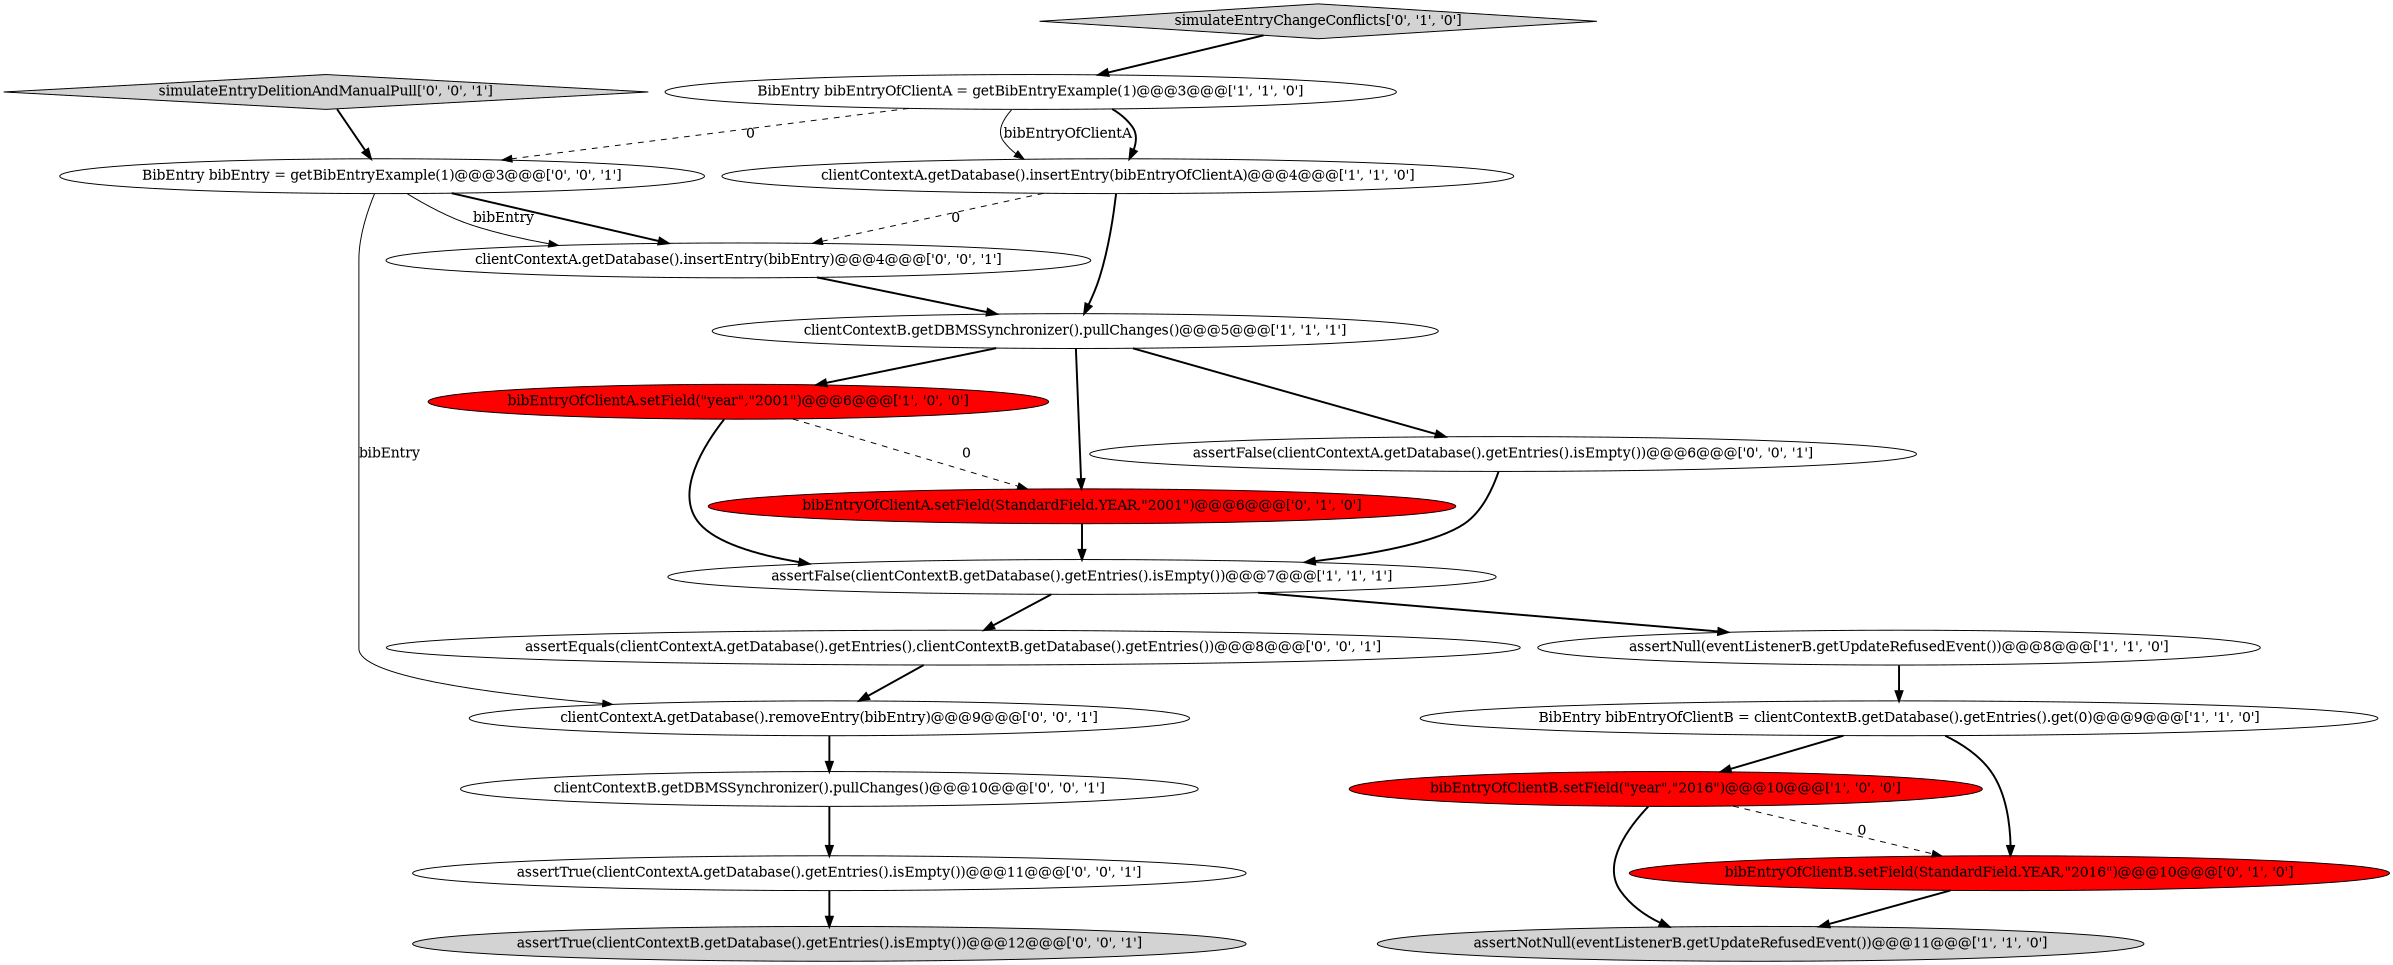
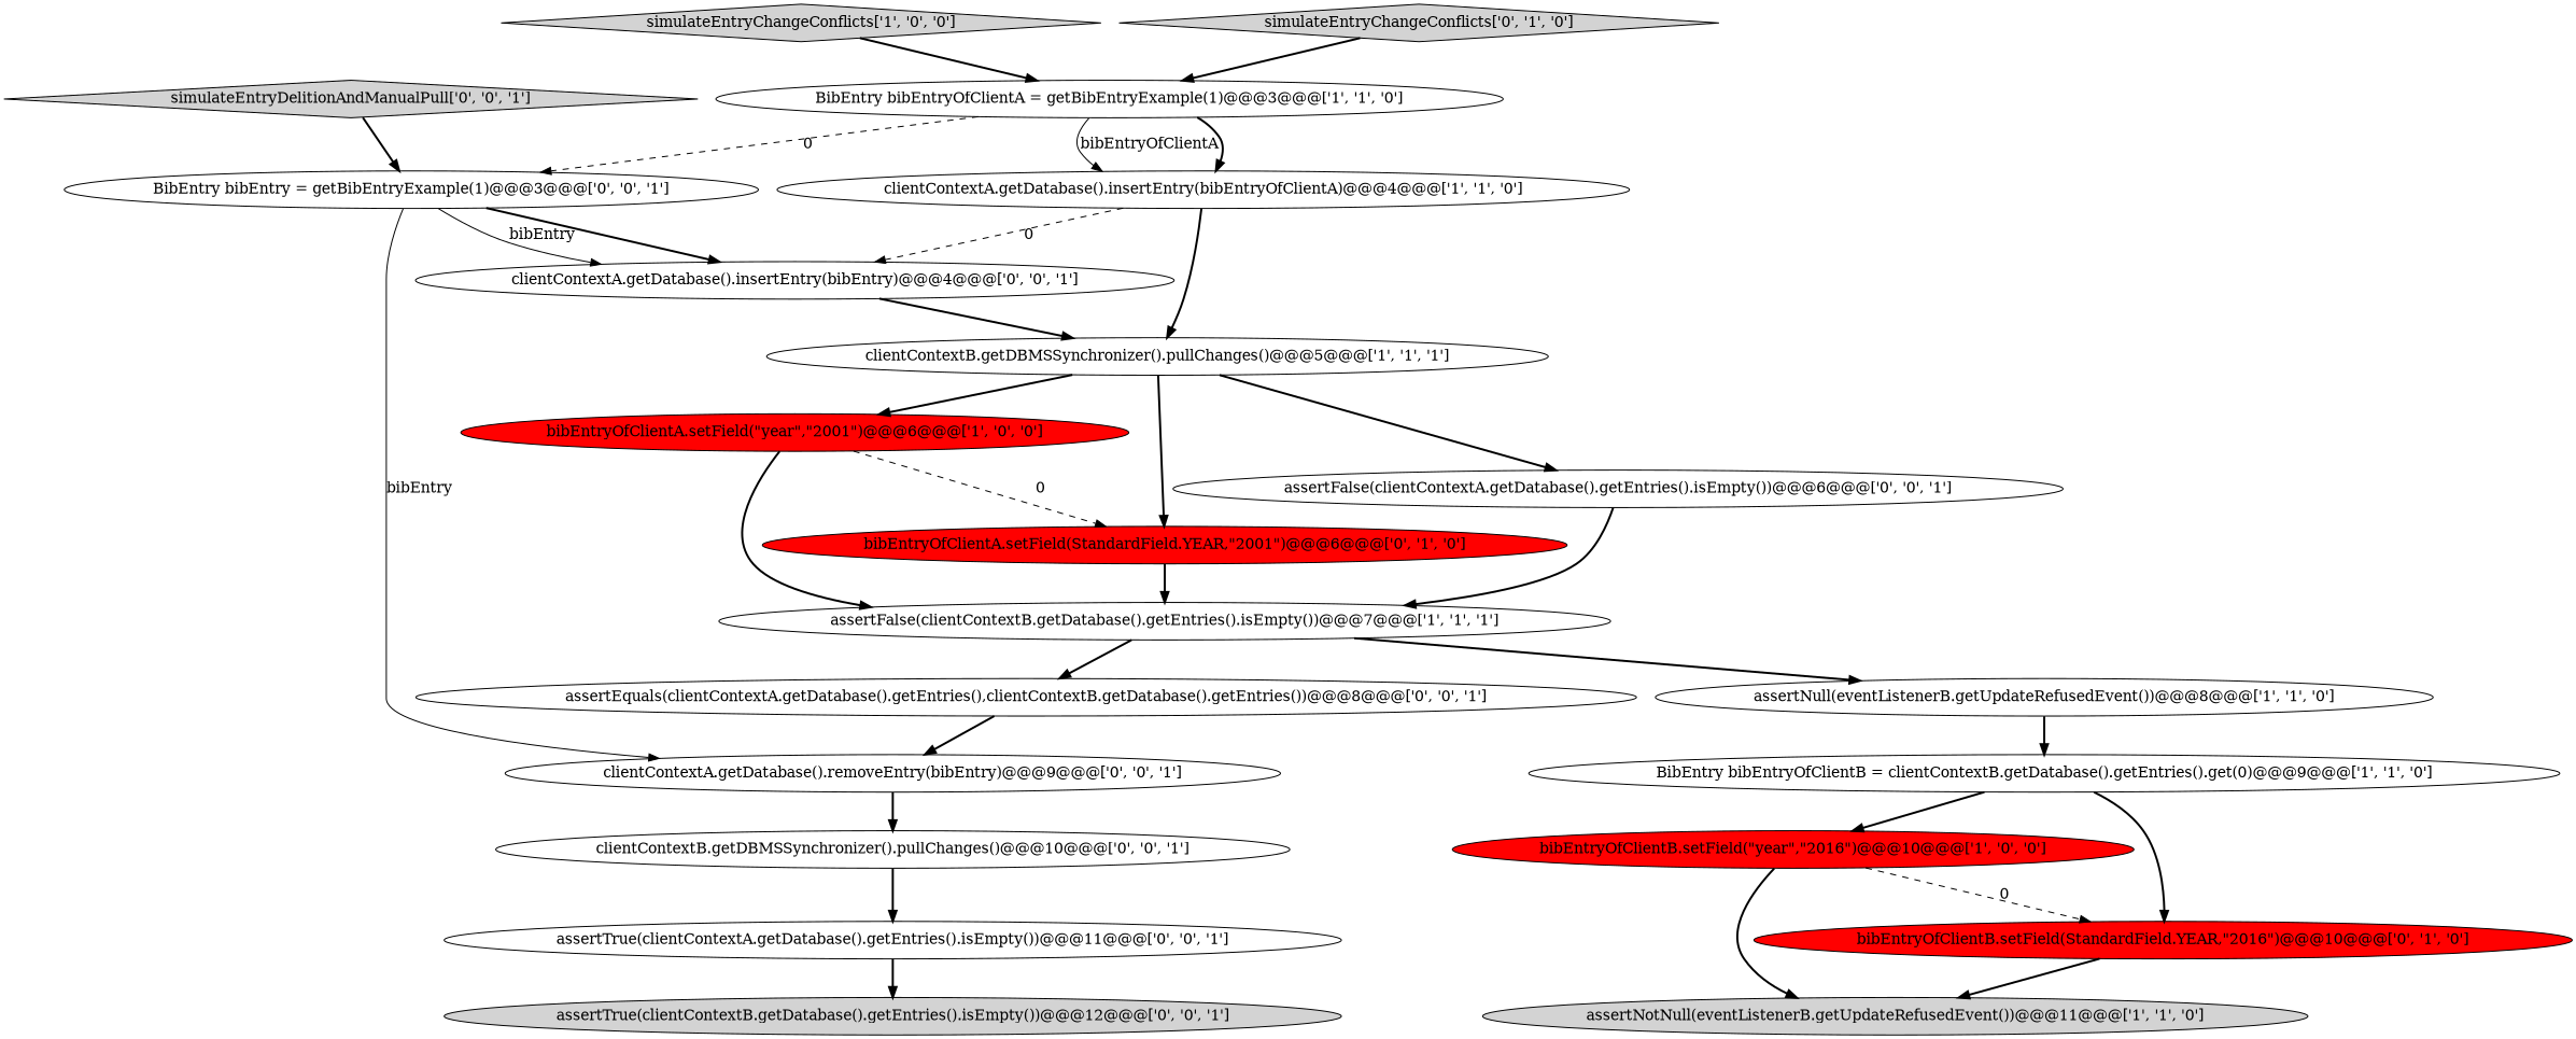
  digraph {
    fontname="DejaVu Serif"
    node [fillcolor=white shape=ellipse style=filled fontname="DejaVu Serif"]
    edge [style=bold fontname="DejaVu Serif"]
    n1 [fillcolor=lightgray label="simulateEntryDelitionAndManualPull['0', '0', '1']" shape=diamond]
    n2 [label="BibEntry bibEntry = getBibEntryExample(1)@@@3@@@['0', '0', '1']"]
    n3 [label="BibEntry bibEntryOfClientA = getBibEntryExample(1)@@@3@@@['1', '1', '0']"]
    n4 [label="clientContextA.getDatabase().insertEntry(bibEntryOfClientA)@@@4@@@['1', '1', '0']"]
    n5 [label="assertFalse(clientContextA.getDatabase().getEntries().isEmpty())@@@6@@@['0', '0', '1']"]
    n6 [label="assertFalse(clientContextB.getDatabase().getEntries().isEmpty())@@@7@@@['1', '1', '1']"]
    n7 [label="assertNull(eventListenerB.getUpdateRefusedEvent())@@@8@@@['1', '1', '0']"]
    n8 [label="BibEntry bibEntryOfClientB = clientContextB.getDatabase().getEntries().get(0)@@@9@@@['1', '1', '0']"]
    n9 [label="assertEquals(clientContextA.getDatabase().getEntries(),clientContextB.getDatabase().getEntries())@@@8@@@['0', '0', '1']"]
    n10 [label="clientContextA.getDatabase().removeEntry(bibEntry)@@@9@@@['0', '0', '1']"]
    n11 [label="clientContextB.getDBMSSynchronizer().pullChanges()@@@5@@@['1', '1', '1']"]
    n12 [label="clientContextA.getDatabase().insertEntry(bibEntry)@@@4@@@['0', '0', '1']"]
    n13 [fillcolor=red label="bibEntryOfClientA.setField(\"year\",\"2001\")@@@6@@@['1', '0', '0']"]
    n14 [fillcolor=red label="bibEntryOfClientA.setField(StandardField.YEAR,\"2001\")@@@6@@@['0', '1', '0']"]
    n15 [label="clientContextB.getDBMSSynchronizer().pullChanges()@@@10@@@['0', '0', '1']"]
    n16 [label="assertTrue(clientContextA.getDatabase().getEntries().isEmpty())@@@11@@@['0', '0', '1']"]
+   n17 [fillcolor=lightgray label="simulateEntryChangeConflicts['1', '0', '0']" shape=diamond]
    n18 [fillcolor=red label="bibEntryOfClientB.setField(StandardField.YEAR,\"2016\")@@@10@@@['0', '1', '0']"]
    n19 [fillcolor=lightgray label="assertNotNull(eventListenerB.getUpdateRefusedEvent())@@@11@@@['1', '1', '0']"]
    n20 [fillcolor=red label="bibEntryOfClientB.setField(\"year\",\"2016\")@@@10@@@['1', '0', '0']"]
    n21 [fillcolor=lightgray label="assertTrue(clientContextB.getDatabase().getEntries().isEmpty())@@@12@@@['0', '0', '1']"]
    n22 [fillcolor=lightgray label="simulateEntryChangeConflicts['0', '1', '0']" shape=diamond]
    n1 -> n2
    n2 -> n10 [label=bibEntry style=solid]
    n2 -> n12
    n2 -> n12 [label=bibEntry style=solid]
    n3 -> n2 [label=0 style=dashed]
    n3 -> n4 [label=bibEntryOfClientA style=solid]
    n3 -> n4
    n4 -> n11
    n4 -> n12 [label=0 style=dashed]
    n5 -> n6
    n6 -> n7
    n6 -> n9
    n7 -> n8
    n8 -> n18
    n8 -> n20
    n9 -> n10
    n10 -> n15
    n11 -> n5
    n11 -> n13
    n11 -> n14
    n12 -> n11
    n13 -> n6
    n13 -> n14 [label=0 style=dashed]
    n14 -> n6
    n15 -> n16
    n16 -> n21
+   n17 -> n3
    n18 -> n19
    n20 -> n18 [label=0 style=dashed]
    n20 -> n19
    n22 -> n3
  }
